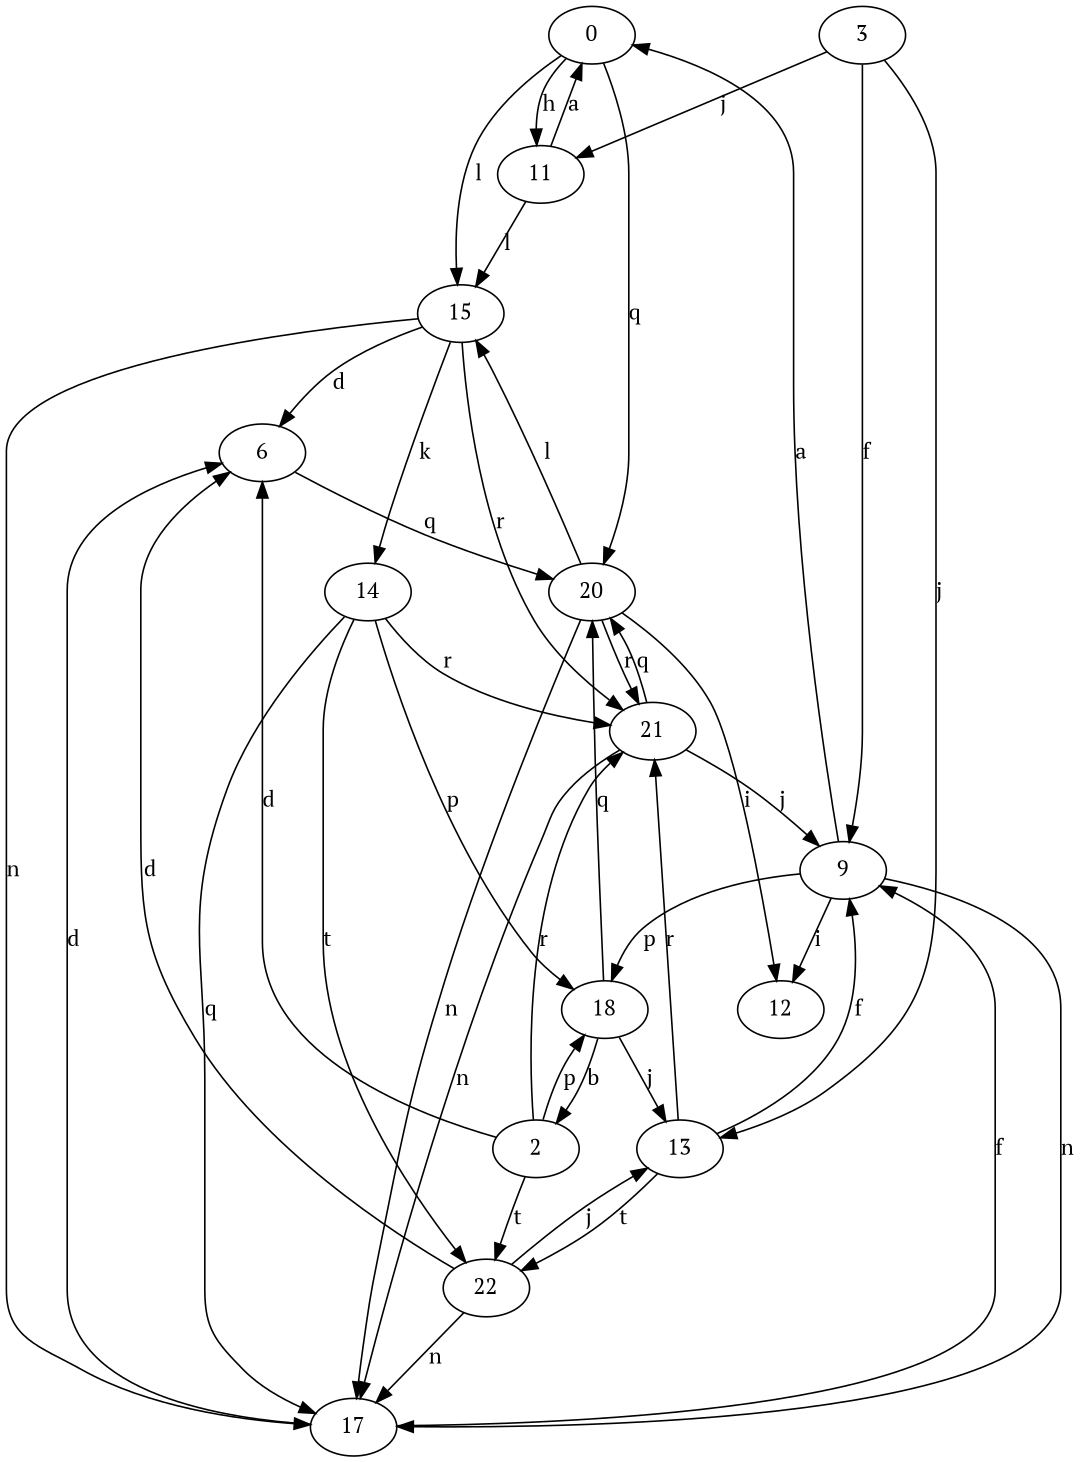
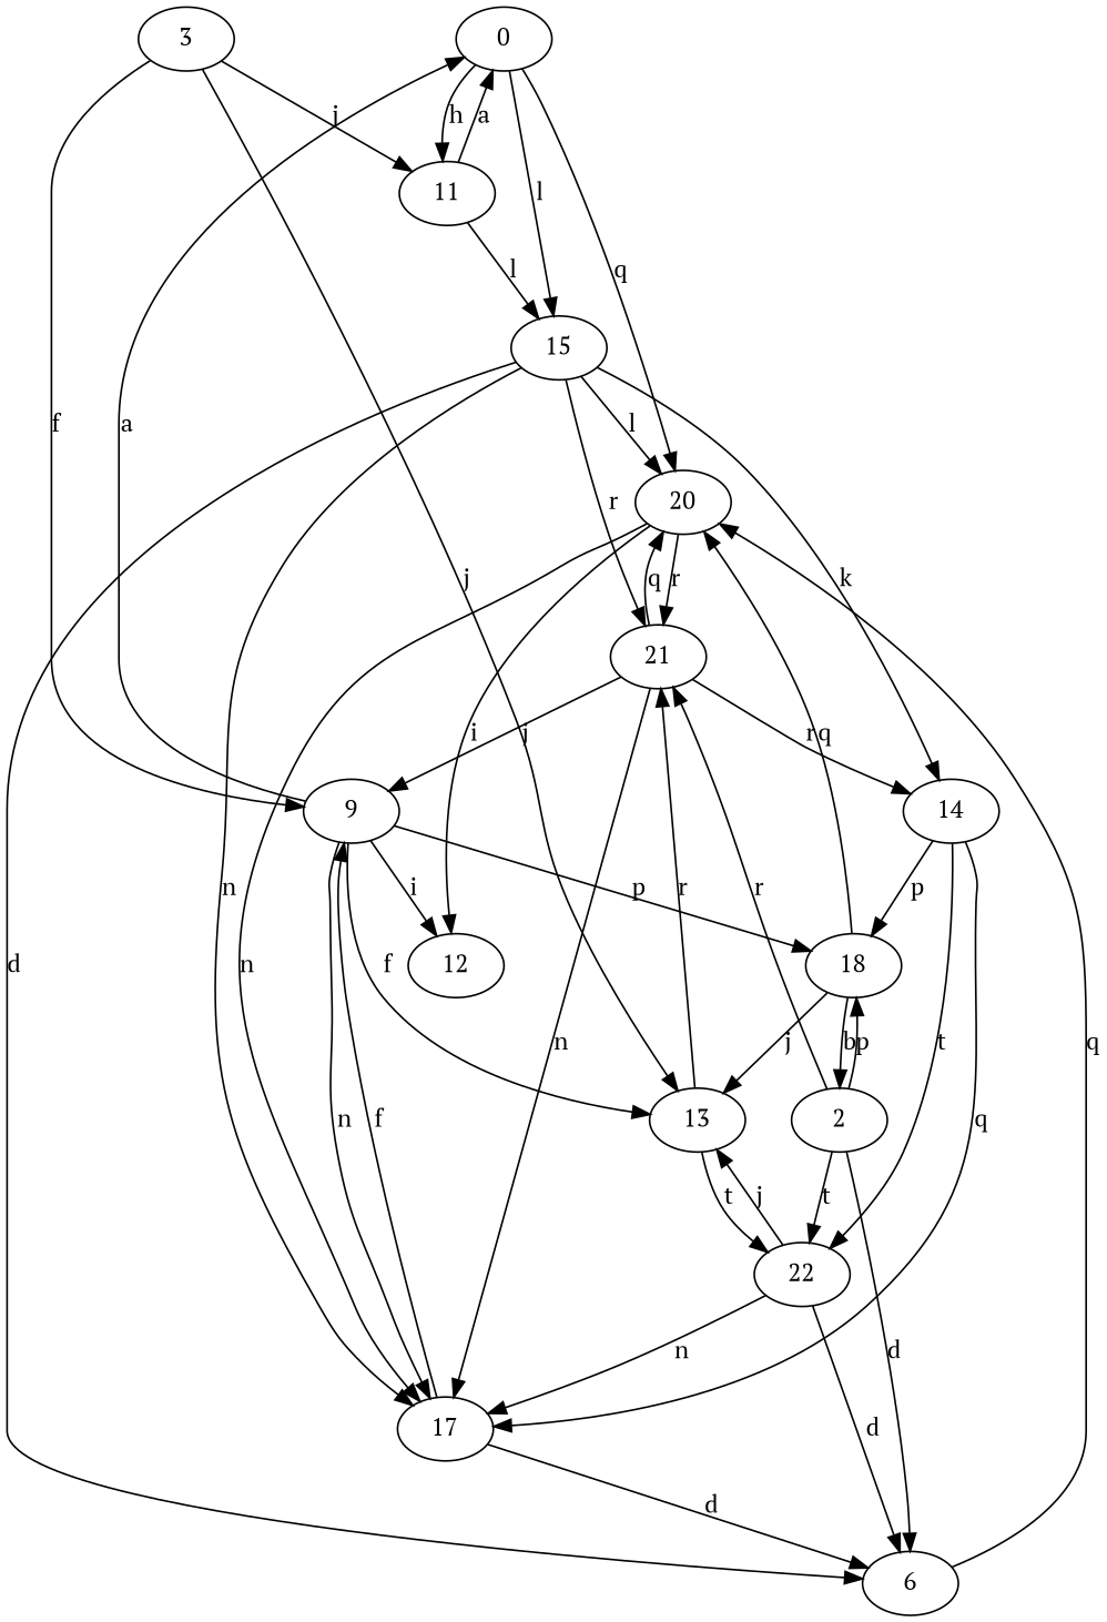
  strict digraph {
    fontname="PT Serif"
    node [fontname="PT Serif"]
    edge [fontname="PT Serif"]
    0
    11
    15
    20
    6
    21
    14
    17
    12
    2
    18
    22
    3
    9
    13
    0 -> 11 [label=h]
    0 -> 15 [label=l]
    0 -> 20 [label=q]
    11 -> 0 [label=a]
    11 -> 15 [label=l]
    15 -> 6 [label=d]
    15 -> 21 [label=r]
    15 -> 14 [label=k]
    15 -> 17 [label=n]
-   20 -> 15 [label=l]
+   15 -> 20 [label=l]
    20 -> 21 [label=r]
    20 -> 17 [label=n]
    20 -> 12 [label=i]
    6 -> 20 [label=q]
    21 -> 20 [label=q]
    21 -> 17 [label=n]
    21 -> 9 [label=j]
-   14 -> 21 [label=r]
+   21 -> 14 [label=r]
    14 -> 17 [label=q]
    14 -> 18 [label=p]
    14 -> 22 [label=t]
    17 -> 6 [label=d]
    17 -> 9 [label=f]
    2 -> 6 [label=d]
    2 -> 21 [label=r]
    2 -> 18 [label=p]
    2 -> 22 [label=t]
    18 -> 20 [label=q]
    18 -> 2 [label=b]
    18 -> 13 [label=j]
    22 -> 6 [label=d]
    22 -> 17 [label=n]
    22 -> 13 [label=j]
    3 -> 11 [label=j]
    3 -> 9 [label=f]
    3 -> 13 [label=j]
    9 -> 0 [label=a]
    9 -> 17 [label=n]
    9 -> 12 [label=i]
    9 -> 18 [label=p]
    13 -> 21 [label=r]
    13 -> 22 [label=t]
-   13 -> 9 [label=f]
+   9 -> 13 [label=f]
  }
